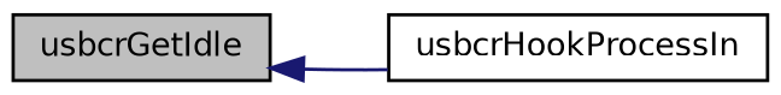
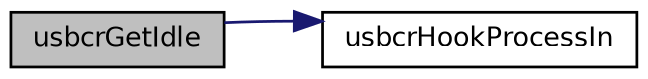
  digraph {
    rankdir=LR
    node [color=black fontname=Helvetica fontsize=10 shape=record style=filled]
    n1 [fillcolor=grey75 fontcolor=black height=0.2 label=usbcrGetIdle width=0.4]
    n2 [fillcolor=white height=0.2 label=usbcrHookProcessIn width=0.4]
-   n1 -> n2 [color=midnightblue dir=back fontname=Helvetica fontsize=10 labelfontname=Helvetica labelfontsize=10 style=solid]
+   n2 -> n1 [color=midnightblue dir=back fontname=Helvetica fontsize=10 labelfontname=Helvetica labelfontsize=10 style=solid]
  }
